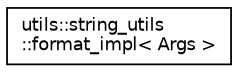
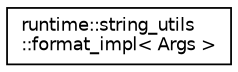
  digraph {
    rankdir=LR
-   n1 [color=black fillcolor=white fontname=Helvetica fontsize=10 height=0.2 label="utils::string_utils\l::format_impl\< Args \>" shape=record style=filled width=0.4]
+   n1 [color=black fillcolor=white fontname=Helvetica fontsize=10 height=0.2 label="runtime::string_utils\l::format_impl\< Args \>" shape=record style=filled width=0.4]
  }
